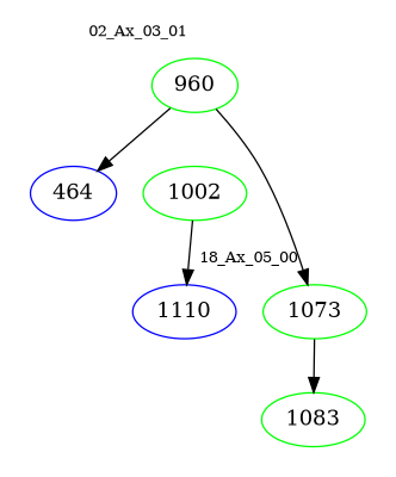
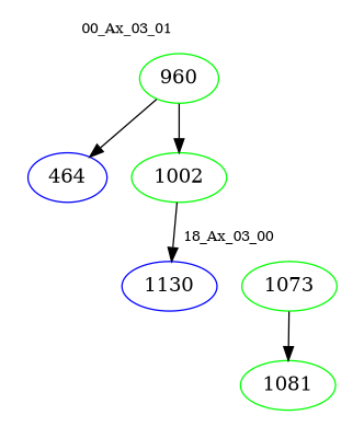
  digraph {
    node [color=green]
    edge [color=black]
    n1 [label=960]
    n2 [color=blue label=464]
    n3 [label=1002]
    n4 [label=1073]
-   n5 [color=blue label=1110]
-   n6 [label=1083]
+   n5 [color=blue label=1130]
+   n6 [label=1081]
    subgraph cluster_1 {
      color=white
      fontsize=10
-     label="02_Ax_03_01"
+     label="00_Ax_03_01"
      n1
      n2
      n3
    }
    subgraph cluster_2 {
      color=white
      fontsize=10
-     label="18_Ax_05_00"
+     label="18_Ax_03_00"
      n4
      n5
      n6
    }
    n1 -> n2
-   n1 -> n4
+   n1 -> n3
    n3 -> n5
    n4 -> n6
  }
